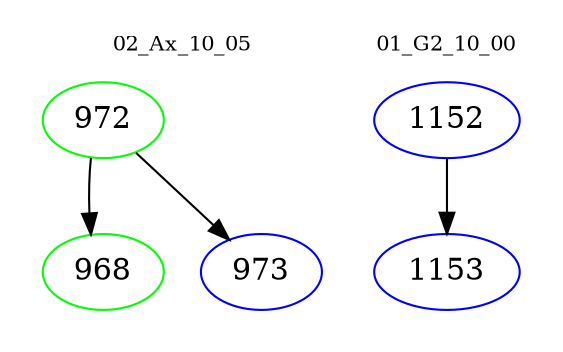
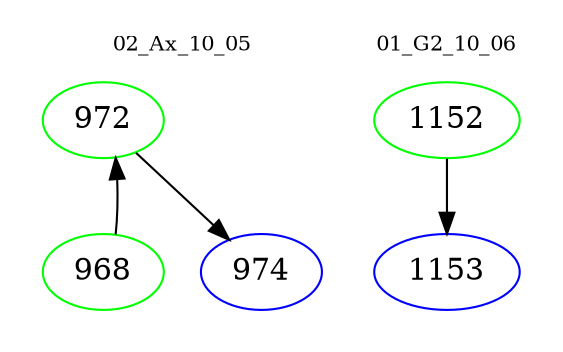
  digraph {
    node [color=blue]
    edge [color=black]
    n1 [color=green label=972]
    n2 [color=green label=968]
-   n3 [label=973]
-   n4 [label=1152]
+   n3 [label=974]
+   n4 [color=green label=1152]
    n5 [label=1153]
    subgraph cluster_1 {
      color=white
      fontsize=10
      label="02_Ax_10_05"
      n1
      n2
      n3
    }
    subgraph cluster_2 {
      color=white
      fontsize=10
-     label="01_G2_10_00"
+     label="01_G2_10_06"
      n4
      n5
    }
-   n1 -> n2
+   n2 -> n1
    n1 -> n3
    n4 -> n5
  }
